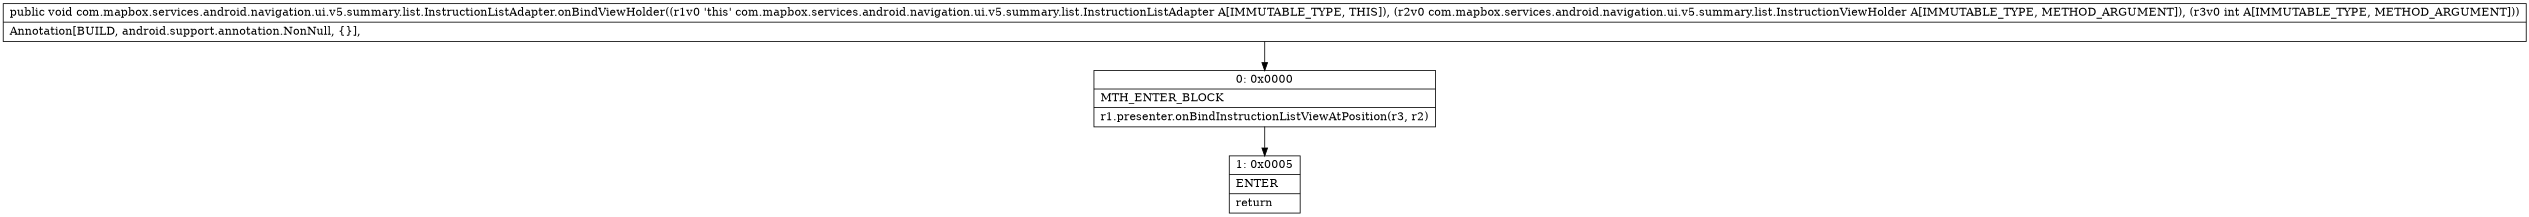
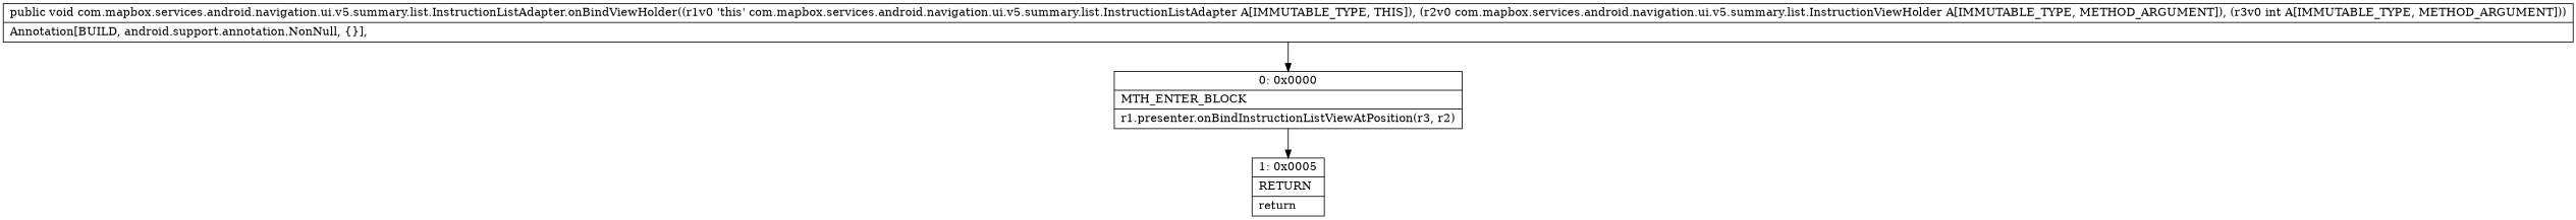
  digraph {
    node [shape=record]
    n1 [label="{0\:\ 0x0000|MTH_ENTER_BLOCK\l|r1.presenter.onBindInstructionListViewAtPosition(r3, r2)\l}"]
-   n2 [label="{1\:\ 0x0005|ENTER\l|return\l}"]
+   n2 [label="{1\:\ 0x0005|RETURN\l|return\l}"]
    n3 [label="{public void com.mapbox.services.android.navigation.ui.v5.summary.list.InstructionListAdapter.onBindViewHolder((r1v0 'this' com.mapbox.services.android.navigation.ui.v5.summary.list.InstructionListAdapter A[IMMUTABLE_TYPE, THIS]), (r2v0 com.mapbox.services.android.navigation.ui.v5.summary.list.InstructionViewHolder A[IMMUTABLE_TYPE, METHOD_ARGUMENT]), (r3v0 int A[IMMUTABLE_TYPE, METHOD_ARGUMENT]))  | Annotation[BUILD, android.support.annotation.NonNull, \{\}], \l}"]
    n1 -> n2
    n3 -> n1
  }
